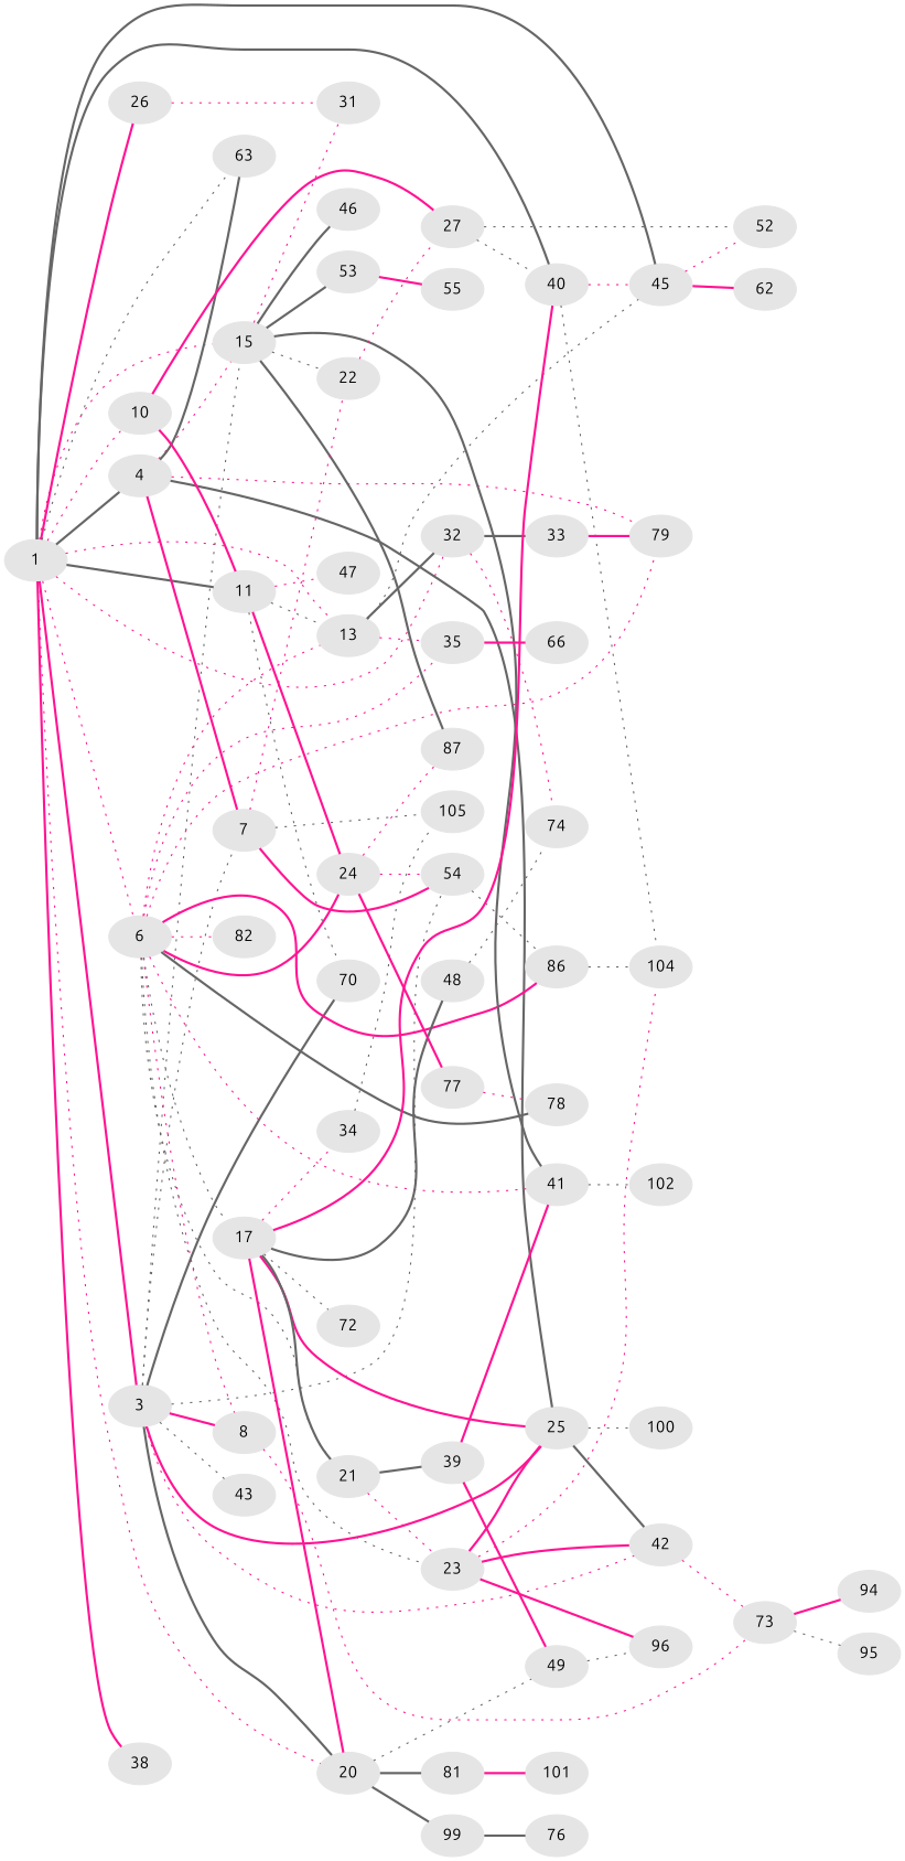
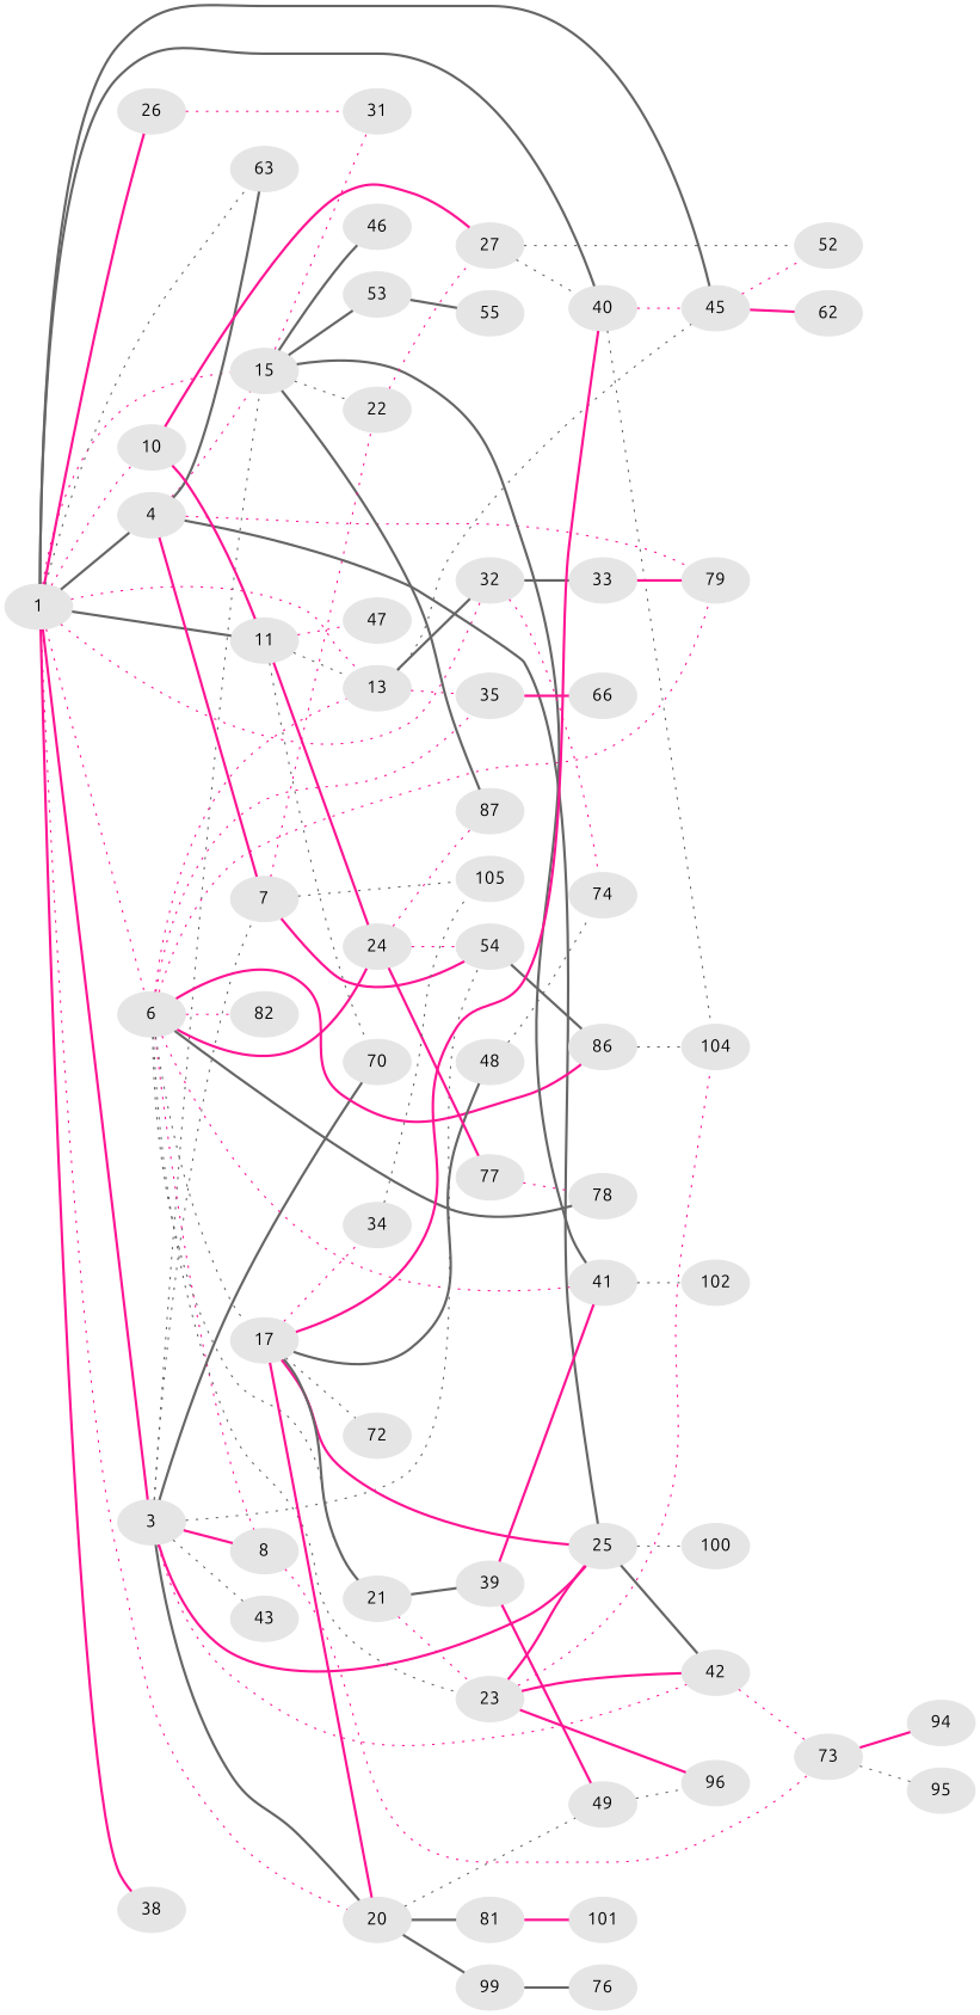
  graph {
    fontname=Ubuntu
    rankdir=LR
    node [color=gray90 fontname=Ubuntu style=filled]
    edge [color=deeppink fontname=Ubuntu style=dotted]
    1 [super="+2+51"]
    3 [super="+18+12"]
    4
    6 [super="+9"]
    10 [super="+67"]
    11
    13 [super="+84+65"]
    15 [super="+88+30+19"]
    20 [super="+64"]
    26
    32
    38
    40 [super="+50"]
    45 [super="+58"]
    63
    7 [super="+91+80"]
    8
    25 [super="+37"]
    42 [super="+71"]
    43
    54
    70
    79 [super="+103"]
    17 [super="+29"]
    21
    23 [super="+57"]
    24 [super="+36"]
    35 [super="+59"]
    41 [super="+83"]
    78
    82
    86
    27
    47
    22
    31 [super="+56"]
    46 [super="+60"]
    53
    87
    49
    81
    99
    33
    74
    104
    52
    62
    105
    73
    100
    34
    48
    72 [super="+75"]
    39 [super="+98"]
    96
    77 [super="+92"]
    66
    102
    94
    95
    55
    101
    76
    1 -- 3 [style=bold]
    1 -- 4 [color=gray40 style=bold]
    1 -- 6 [weight=3]
    1 -- 10
    1 -- 11 [color=gray40 style=bold]
    1 -- 13
    1 -- 15
    1 -- 20
    1 -- 26 [style=bold]
    1 -- 32
    1 -- 38 [style=bold]
    1 -- 40 [color=gray40 style=bold]
    1 -- 45 [color=gray40 style=bold]
    1 -- 63 [color=gray40]
    3 -- 15 [color=gray40]
    3 -- 20 [color=gray40 style=bold]
    3 -- 7 [color=gray40]
    3 -- 8 [style=bold]
    3 -- 25 [style=bold]
    3 -- 42
    3 -- 43 [color=gray40]
    3 -- 54 [color=gray40]
    3 -- 70 [color=gray40 style=bold]
    4 -- 15
    4 -- 63 [color=gray40 style=bold]
    4 -- 7 [style=bold]
    4 -- 25 [color=gray40 style=bold]
    4 -- 79
    6 -- 13
    6 -- 8
    6 -- 79
    6 -- 17 [color=gray40]
    6 -- 21 [color=gray40]
    6 -- 23 [color=gray40]
    6 -- 24 [style=bold]
    6 -- 35
    6 -- 41
    6 -- 78 [color=gray40 style=bold]
    6 -- 82
    6 -- 86 [style=bold]
    10 -- 11 [style=bold]
    10 -- 27 [style=bold]
    11 -- 13 [color=gray40]
    11 -- 70 [color=gray40]
    11 -- 24 [style=bold]
    11 -- 47
    13 -- 32 [color=gray40 style=bold]
    13 -- 45 [color=gray40]
    13 -- 35
    15 -- 41 [color=gray40 style=bold]
    15 -- 22 [color=gray40]
    15 -- 31 [weight=2]
    15 -- 46 [color=gray40 style=bold]
    15 -- 53 [color=gray40 style=bold]
    15 -- 87 [color=gray40 style=bold]
    20 -- 49 [color=gray40]
    20 -- 81 [color=gray40 style=bold]
    20 -- 99 [color=gray40 style=bold]
    26 -- 31
    32 -- 33 [color=gray40 style=bold]
    32 -- 74
    40 -- 45
    40 -- 104 [color=gray40]
    45 -- 52
    45 -- 62 [style=bold]
    7 -- 54 [style=bold]
    7 -- 22
    7 -- 105 [color=gray40]
    8 -- 73
    25 -- 42 [color=gray40 style=bold]
    25 -- 100 [color=gray40]
    42 -- 73
-   54 -- 86 [color=gray40]
+   54 -- 86 [color=gray40 style=bold]
    17 -- 20 [style=bold]
    17 -- 40 [style=bold]
    17 -- 25 [style=bold]
    17 -- 21 [color=gray40 style=bold]
    17 -- 34
    17 -- 48 [color=gray40 style=bold]
    17 -- 72 [color=gray40]
    21 -- 23
    21 -- 39 [color=gray40 style=bold]
    23 -- 25 [style=bold]
    23 -- 42 [style=bold]
    23 -- 104
    23 -- 96 [style=bold]
    24 -- 54
    24 -- 87
    24 -- 77 [style=bold]
    35 -- 66 [style=bold]
    41 -- 102 [color=gray40]
    86 -- 104 [color=gray40]
    27 -- 40 [color=gray40]
    27 -- 52 [color=gray40]
    22 -- 27
-   53 -- 55 [style=bold]
+   53 -- 55 [color=gray40 style=bold]
    49 -- 96 [color=gray40]
    81 -- 101 [style=bold]
    99 -- 76 [color=gray40 style=bold]
    33 -- 79 [style=bold]
    73 -- 94 [style=bold]
    73 -- 95 [color=gray40]
    34 -- 105 [color=gray40]
    48 -- 74 [color=gray40]
    39 -- 41 [style=bold]
    39 -- 49 [style=bold]
    77 -- 78
  }
